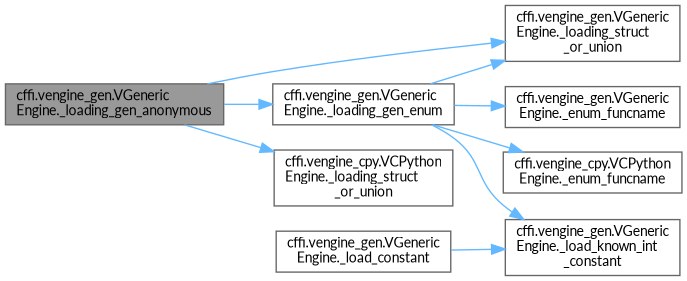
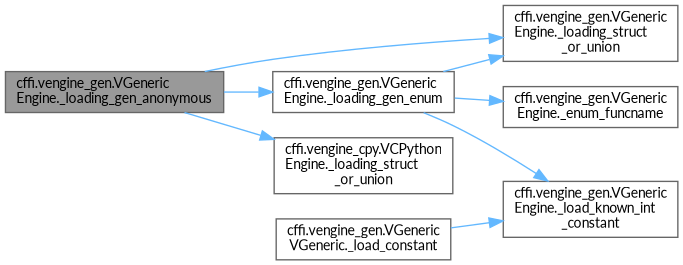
  digraph {
    fontname=Lato
    rankdir=LR
    node [color=grey40 fillcolor=white fontname=Lato fontsize=10 shape=box style=filled]
    edge [color=steelblue1 fontname=Lato fontsize=10 labelfontname=Helvetica labelfontsize=10 style=solid]
    n1 [color=gray40 fillcolor=grey60 fontcolor=black height=0.2 label="cffi.vengine_gen.VGeneric\lEngine._loading_gen_anonymous" width=0.4]
    n2 [height=0.2 label="cffi.vengine_gen.VGeneric\lEngine._loading_gen_enum" width=0.4]
    n3 [height=0.2 label="cffi.vengine_cpy.VCPython\lEngine._loading_struct\l_or_union" width=0.4]
    n4 [height=0.2 label="cffi.vengine_gen.VGeneric\lEngine._loading_struct\l_or_union" width=0.4]
-   n5 [height=0.2 label="cffi.vengine_cpy.VCPython\lEngine._enum_funcname" width=0.4]
    n6 [height=0.2 label="cffi.vengine_gen.VGeneric\lEngine._enum_funcname" width=0.4]
    n7 [height=0.2 label="cffi.vengine_gen.VGeneric\lEngine._load_known_int\l_constant" width=0.4]
-   n8 [height=0.2 label="cffi.vengine_gen.VGeneric\lEngine._load_constant" width=0.4]
+   n8 [height=0.2 label="cffi.vengine_gen.VGeneric\lVGeneric._load_constant" width=0.4]
    n1 -> n2
    n1 -> n3
    n1 -> n4
    n2 -> n4
-   n2 -> n5
    n2 -> n6
    n2 -> n7
    n8 -> n7
  }
